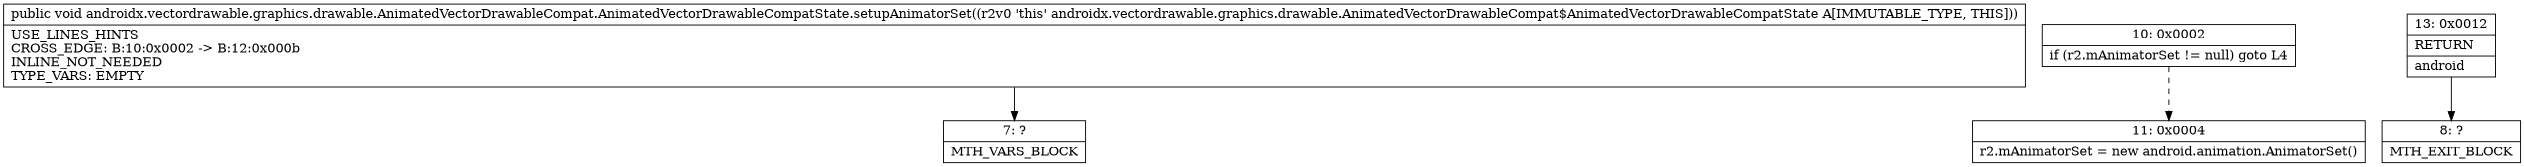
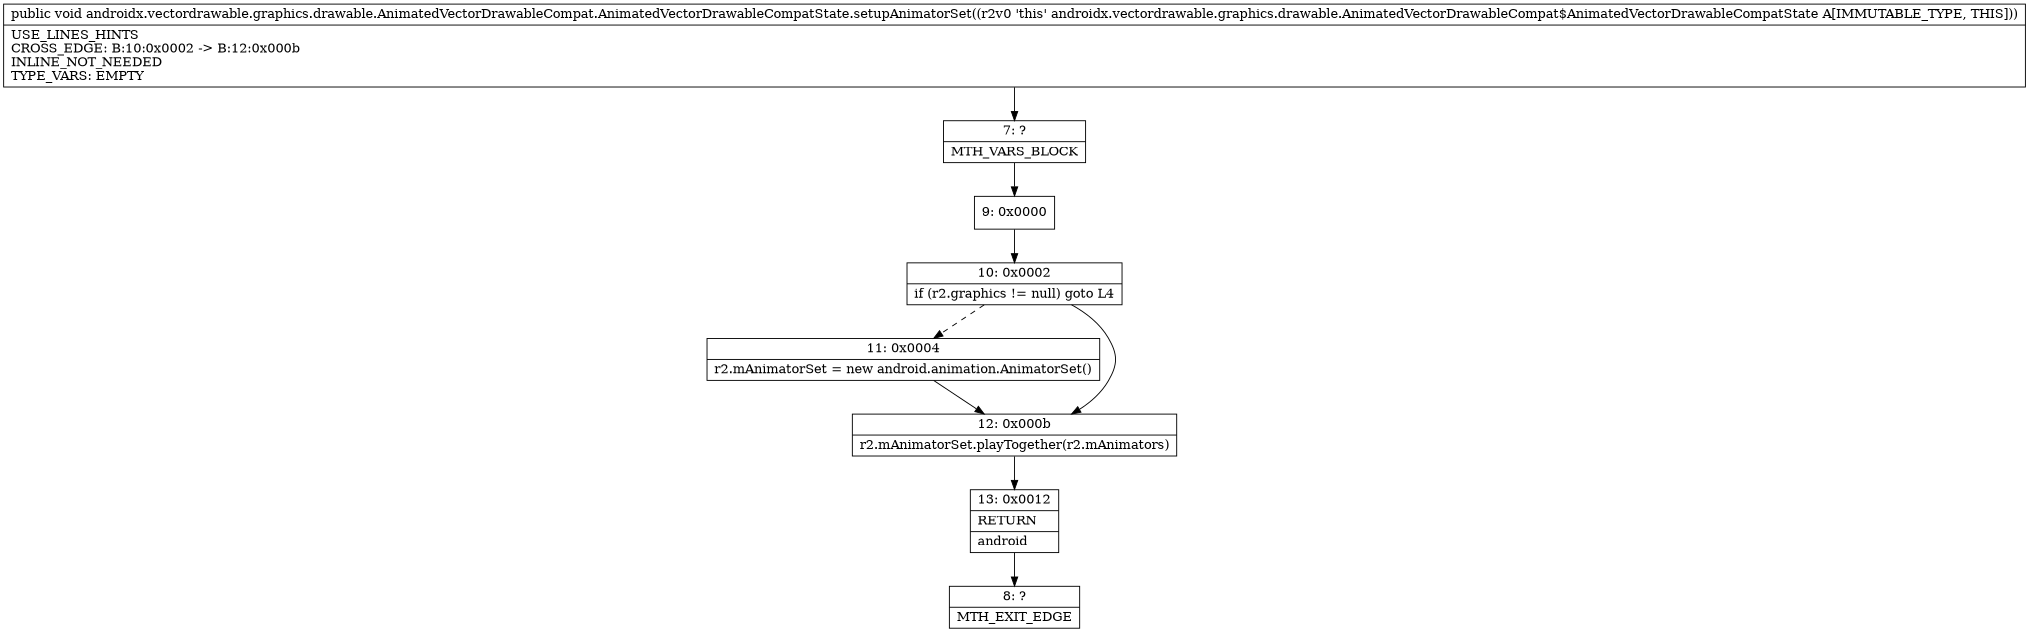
  digraph {
    node [shape=record]
    n1 [label="{7\:\ ?|MTH_VARS_BLOCK\l}"]
-   n3 [label="{10\:\ 0x0002|if (r2.mAnimatorSet != null) goto L4\l}"]
+   n2 [label="{9\:\ 0x0000}"]
+   n3 [label="{10\:\ 0x0002|if (r2.graphics != null) goto L4\l}"]
    n4 [label="{11\:\ 0x0004|r2.mAnimatorSet = new android.animation.AnimatorSet()\l}"]
+   n5 [label="{12\:\ 0x000b|r2.mAnimatorSet.playTogether(r2.mAnimators)\l}"]
    n6 [label="{13\:\ 0x0012|RETURN\l|android\l}"]
-   n7 [label="{8\:\ ?|MTH_EXIT_BLOCK\l}"]
+   n7 [label="{8\:\ ?|MTH_EXIT_EDGE\l}"]
    n8 [label="{public void androidx.vectordrawable.graphics.drawable.AnimatedVectorDrawableCompat.AnimatedVectorDrawableCompatState.setupAnimatorSet((r2v0 'this' androidx.vectordrawable.graphics.drawable.AnimatedVectorDrawableCompat$AnimatedVectorDrawableCompatState A[IMMUTABLE_TYPE, THIS]))  | USE_LINES_HINTS\lCROSS_EDGE: B:10:0x0002 \-\> B:12:0x000b\lINLINE_NOT_NEEDED\lTYPE_VARS: EMPTY\l}"]
+   n1 -> n2
+   n2 -> n3
    n3 -> n4 [style=dashed]
+   n3 -> n5
+   n4 -> n5
+   n5 -> n6
    n6 -> n7
    n8 -> n1
  }
